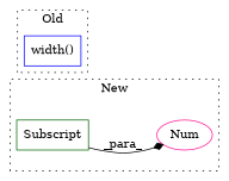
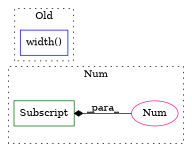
  digraph {
    rankdir=LR
    node [shape=box]
    n1 [a=63 l="20,0" label=Subscript s="16179,0" color=darkgreen]
    n2 [a=76 l=2 label=Num s=16196 shape=ellipse color=deeppink]
    n3 [a=75 l="9,1" label="width()" s="12122,12134" color=blue]
    subgraph cluster_1 {
-     label=New
+     label=Num
      style=dotted
      n1
      n2
    }
    subgraph cluster_2 {
      label=Old
      style=dotted
      n3
    }
-   n1 -> n2 [label=_para_ color=black arrowhead=diamond]
+   n2 -> n1 [label=_para_ color=black arrowhead=diamond]
  }
